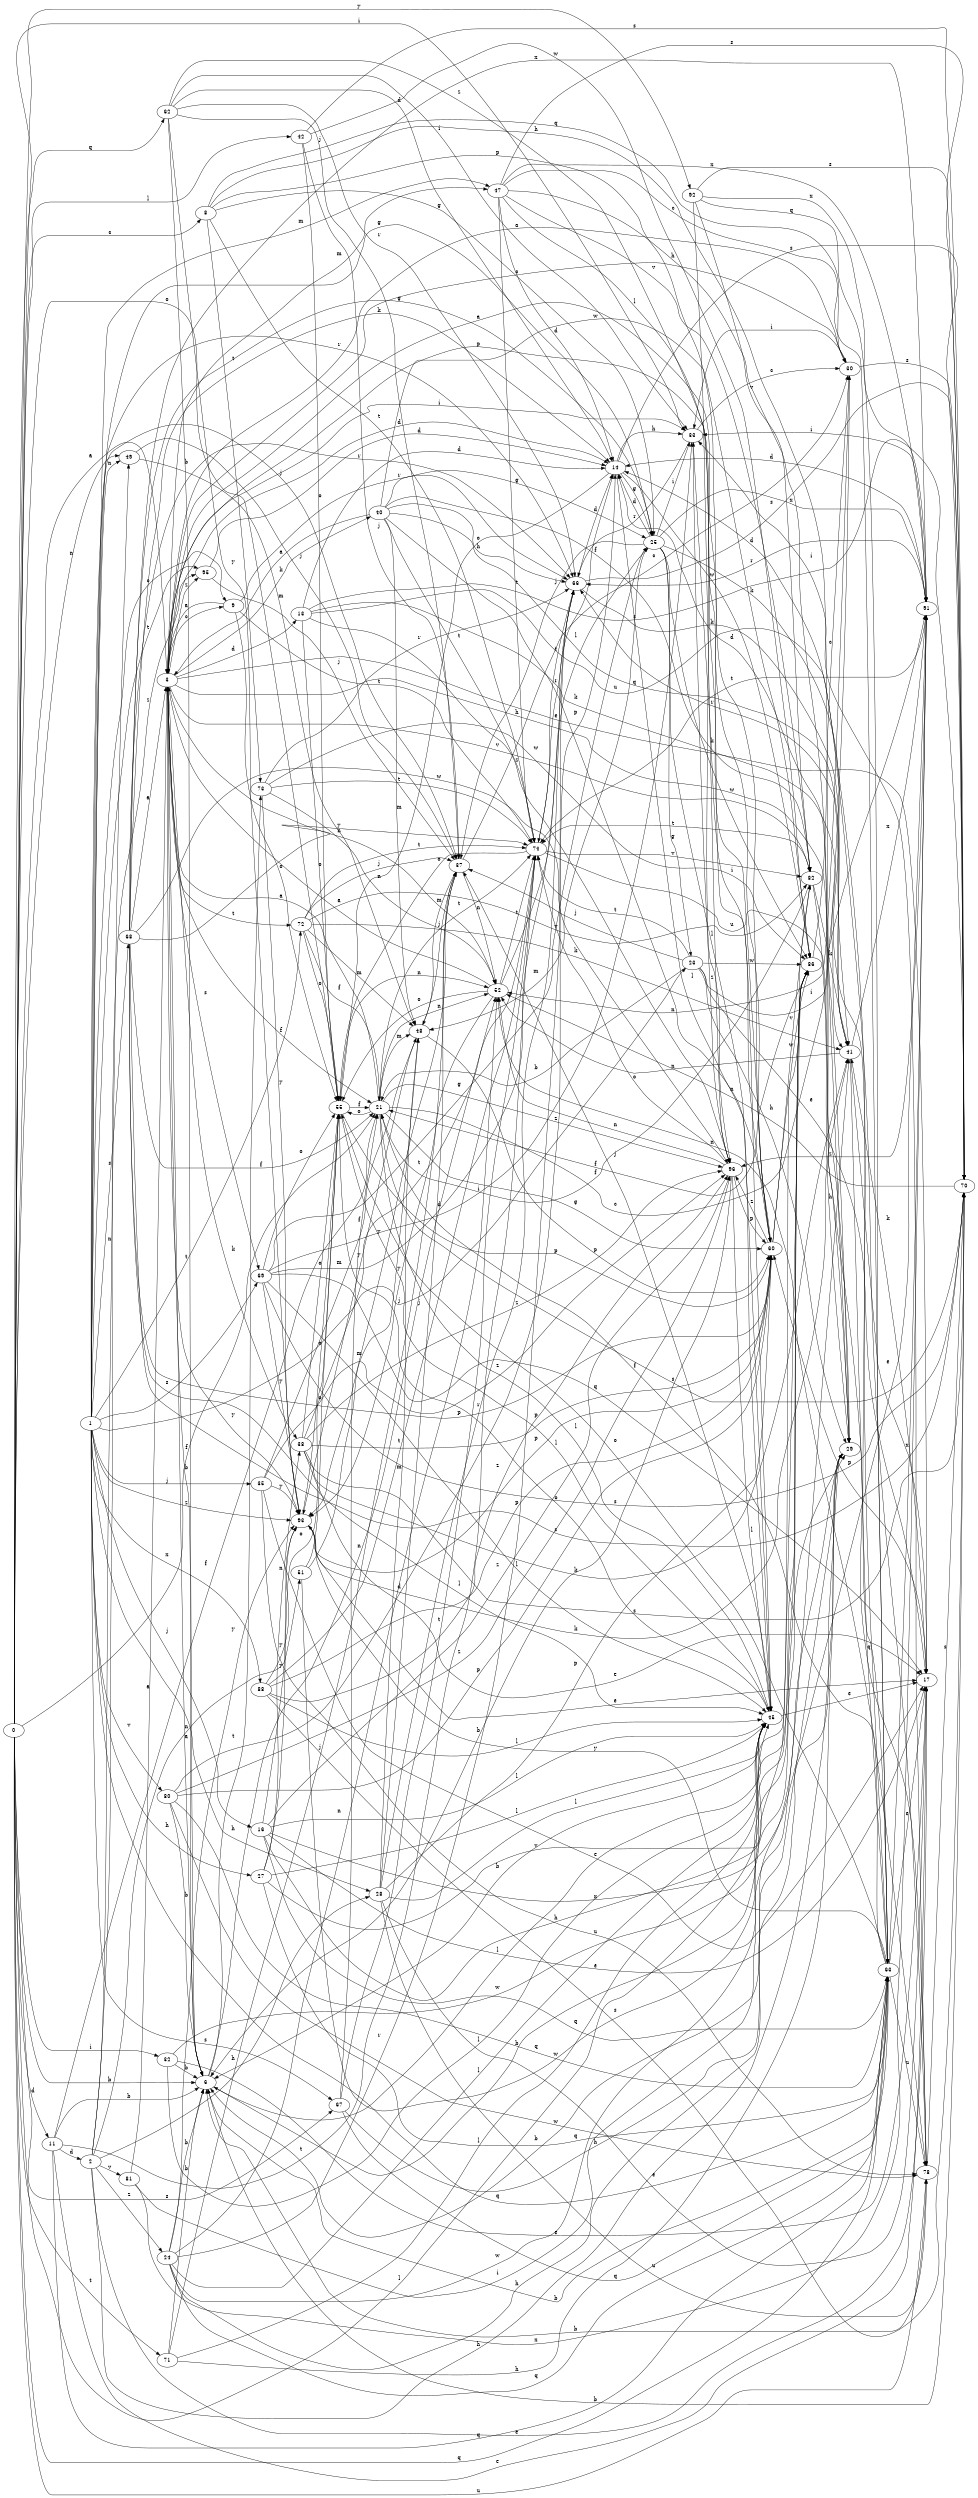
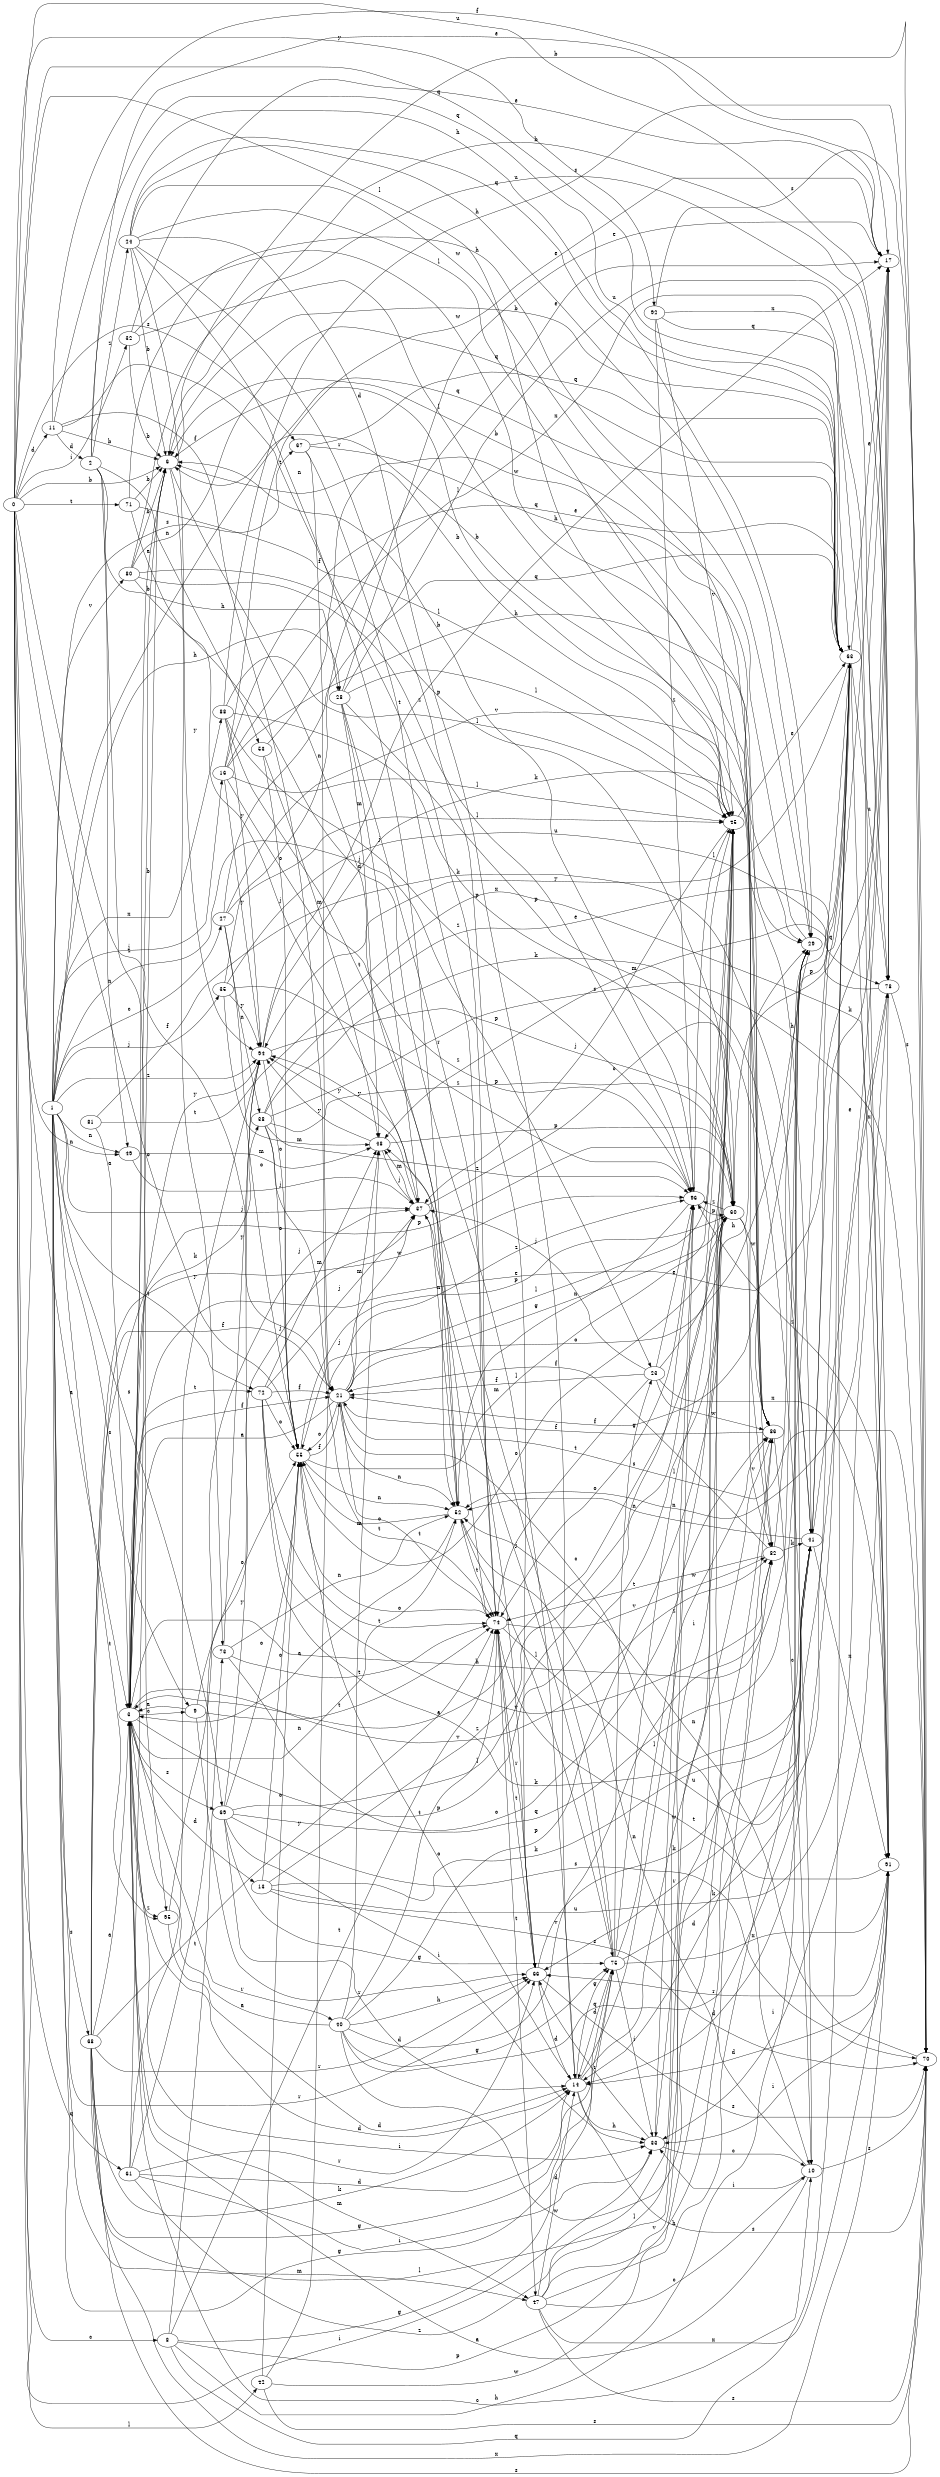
  strict digraph {
    rankdir=LR
    0
    3
    6
    8
    11
    21
    32
    33
    42
    45
    49
    55
-   62
+   62 [label=61]
    63
    67
    71
    78
    92
    9
    47
    69
    72
-   93
+   93 [label=94]
    17
    29
    95
-   10 [label=30]
+   10
    13
    14
    38
    40
    52
    60
    82
    73
-   25
+   25 [label=75]
    74
    2
    70
    96
    48
    86
    66
    37
    n45 [label=91]
    1
    23
    27
    28
    35
    n51 [label=16]
    68
    80
    88
    41
-   51
+   51 [label=53]
    81
    n58 [label=24]
    0 -> 3 [label=a]
    0 -> 6 [label=b]
    0 -> 8 [label=c]
    0 -> 11 [label=d]
    0 -> 21 [label=f]
    0 -> 32 [label=i]
    0 -> 33 [label=i]
    0 -> 42 [label=l]
    0 -> 45 [label=l]
    0 -> 49 [label=n]
    0 -> 55 [label=o]
    0 -> 62 [label=q]
    0 -> 63 [label=q]
    0 -> 67 [label=s]
    0 -> 71 [label=t]
    0 -> 78 [label=u]
    0 -> 92 [label=y]
    3 -> 6 [label=b]
    3 -> 21 [label=f]
    3 -> 33 [label=i]
    3 -> 9 [label=c]
    3 -> 47 [label=m]
    3 -> 69 [label=s]
    3 -> 72 [label=t]
    3 -> 93 [label=y]
    3 -> 17 [label=e]
    3 -> 29 [label=h]
    3 -> 95 [label=z]
    3 -> 10 [label=c]
    3 -> 13 [label=d]
    3 -> 14 [label=d]
    3 -> 38 [label=k]
-   3 -> 40 [label=k]
+   3 -> 40 [label=r]
    3 -> 52 [label=n]
    3 -> 60 [label=p]
    3 -> 82 [label=v]
    6 -> 3 [label=a]
    6 -> 45 [label=l]
    6 -> 52 [label=n]
    6 -> 73 [label=t]
    8 -> 63 [label=q]
    8 -> 29 [label=h]
    8 -> 60 [label=p]
    8 -> 73 [label=t]
    8 -> 25 [label=g]
    8 -> 74 [label=t]
    11 -> 6 [label=b]
    11 -> 21 [label=f]
    11 -> 63 [label=q]
-   11 -> 17 [label=e]
+   11 -> 17 [label=f]
    11 -> 74 [label=t]
    11 -> 2 [label=d]
    21 -> 3 [label=a]
    21 -> 45 [label=l]
    21 -> 55 [label=o]
    21 -> 10 [label=c]
    21 -> 52 [label=n]
    21 -> 60 [label=g]
    21 -> 74 [label=t]
    21 -> 70 [label=s]
    21 -> 96 [label=z]
    21 -> 48 [label=m]
    32 -> 6 [label=b]
    32 -> 45 [label=l]
    32 -> 17 [label=e]
    32 -> 86 [label=w]
    33 -> 10 [label=c]
    33 -> 96 [label=z]
    33 -> 66 [label=r]
    42 -> 55 [label=o]
    42 -> 70 [label=s]
    42 -> 86 [label=w]
    42 -> 37 [label=j]
    45 -> 6 [label=b]
    45 -> 55 [label=o]
-   45 -> 17 [label=e]
+   45 -> 63 [label=e]
    45 -> 37 [label=j]
    49 -> 48 [label=m]
    49 -> 37 [label=j]
    55 -> 21 [label=f]
    55 -> 45 [label=l]
    55 -> 52 [label=n]
    55 -> 60 [label=p]
    62 -> 6 [label=b]
    62 -> 33 [label=i]
    62 -> 93 [label=y]
    62 -> 14 [label=d]
    62 -> 96 [label=z]
    62 -> 66 [label=r]
    62 -> 37 [label=j]
    63 -> 6 [label=b]
    63 -> 21 [label=f]
    63 -> 55 [label=o]
    63 -> 78 [label=u]
    63 -> 93 [label=y]
    63 -> 17 [label=e]
    63 -> 14 [label=d]
    63 -> n45 [label=x]
    67 -> 21 [label=f]
    67 -> 63 [label=q]
    67 -> 29 [label=h]
    67 -> 74 [label=t]
    71 -> 6 [label=b]
    71 -> 45 [label=l]
    71 -> 29 [label=h]
    71 -> 37 [label=j]
    78 -> 6 [label=b]
    78 -> 33 [label=i]
    78 -> 52 [label=n]
    78 -> 70 [label=s]
+   78 -> 48 [label=m]
    92 -> 63 [label=q]
    92 -> 82 [label=v]
    92 -> 70 [label=s]
-   92 -> 96 [label=k]
+   92 -> 96 [label=z]
    92 -> n45 [label=x]
    9 -> 3 [label=a]
    9 -> 55 [label=o]
    9 -> 74 [label=t]
    9 -> 66 [label=r]
    47 -> 45 [label=l]
    47 -> 29 [label=h]
    47 -> 10 [label=c]
    47 -> 14 [label=d]
    47 -> 82 [label=v]
-   47 -> 74 [label=t]
+   74 -> 47 [label=t]
    47 -> 70 [label=s]
    47 -> n45 [label=x]
    69 -> 33 [label=i]
    69 -> 45 [label=l]
    69 -> 55 [label=o]
-   69 -> 17 [label=q]
+   69 -> 63 [label=q]
    69 -> 93 [label=y]
    69 -> 14 [label=d]
    69 -> 25 [label=g]
    69 -> 70 [label=s]
    72 -> 21 [label=f]
    72 -> 55 [label=o]
    72 -> 82 [label=v]
    72 -> 74 [label=t]
    72 -> 48 [label=m]
    72 -> 37 [label=j]
    72 -> 41 [label=k]
    93 -> 55 [label=o]
    93 -> 17 [label=e]
    93 -> 60 [label=p]
    93 -> 41 [label=k]
    17 -> 60 [label=p]
    17 -> 41 [label=k]
    29 -> 6 [label=b]
    29 -> 14 [label=d]
    95 -> 14 [label=d]
    95 -> 37 [label=j]
    10 -> 3 [label=a]
    10 -> 33 [label=i]
    10 -> 52 [label=n]
    10 -> 70 [label=s]
    13 -> 55 [label=o]
    13 -> 78 [label=u]
    13 -> 70 [label=s]
    13 -> 96 [label=z]
    13 -> 41 [label=k]
    14 -> 33 [label=h]
    14 -> 45 [label=l]
    14 -> 55 [label=o]
    14 -> 25 [label=g]
    14 -> 70 [label=s]
    14 -> 86 [label=w]
    38 -> 55 [label=o]
    38 -> 17 [label=e]
    38 -> 60 [label=p]
    38 -> 74 [label=t]
    38 -> 70 [label=s]
    38 -> 96 [label=z]
    38 -> 41 [label=k]
    40 -> 3 [label=a]
    40 -> 63 [label=q]
    40 -> 60 [label=p]
-   40 -> 82 [label=f]
+   40 -> 82 [label=v]
    40 -> 25 [label=g]
    40 -> 74 [label=t]
    40 -> 48 [label=m]
    40 -> 86 [label=w]
    40 -> 66 [label=h]
    52 -> 3 [label=a]
    52 -> 55 [label=o]
    52 -> 93 [label=y]
    52 -> 25 [label=l]
    52 -> 74 [label=t]
    60 -> 3 [label=a]
    60 -> 33 [label=i]
    60 -> 82 [label=v]
    60 -> 96 [label=z]
    60 -> 86 [label=w]
    82 -> 21 [label=f]
    82 -> 29 [label=h]
    82 -> 74 [label=t]
    82 -> 41 [label=k]
    73 -> 93 [label=y]
    73 -> 52 [label=n]
    73 -> 74 [label=t]
-   73 -> 86 [label=w]
-   73 -> 66 [label=r]
+   73 -> 86 [label=o]
    25 -> 33 [label=i]
    25 -> 45 [label=l]
    25 -> 14 [label=d]
    25 -> 48 [label=m]
    25 -> 86 [label=w]
    25 -> 37 [label=j]
    25 -> n45 [label=x]
    25 -> 23 [label=g]
    25 -> 41 [label=k]
    74 -> 55 [label=o]
    74 -> 78 [label=u]
    74 -> 82 [label=v]
    74 -> 66 [label=r]
    2 -> 49 [label=n]
    2 -> 17 [label=e]
    2 -> 29 [label=h]
    2 -> 95 [label=z]
    2 -> 28 [label=h]
    2 -> 51 [label=n]
-   2 -> 81 [label=v]
    2 -> n58 [label=z]
    70 -> 6 [label=b]
    70 -> 52 [label=n]
    96 -> 6 [label=b]
    96 -> 45 [label=l]
    96 -> 52 [label=n]
    96 -> 60 [label=p]
    96 -> 74 [label=o]
    48 -> 93 [label=y]
    48 -> 60 [label=p]
    48 -> 37 [label=j]
    86 -> 6 [label=b]
    86 -> 21 [label=f]
    86 -> 10 [label=c]
    66 -> 14 [label=d]
    66 -> 74 [label=t]
    66 -> 70 [label=s]
    66 -> 41 [label=k]
    37 -> 93 [label=y]
    37 -> 10 [label=c]
    37 -> 52 [label=n]
    37 -> 48 [label=m]
    n45 -> 33 [label=i]
    n45 -> 14 [label=d]
    n45 -> 74 [label=t]
    n45 -> 96 [label=z]
    n45 -> 66 [label=r]
    1 -> 49 [label=n]
    1 -> 63 [label=q]
    1 -> 67 [label=s]
    1 -> 9 [label=c]
    1 -> 47 [label=m]
    1 -> 69 [label=s]
    1 -> 72 [label=t]
    1 -> 93 [label=z]
    1 -> 95 [label=t]
    1 -> 25 [label=g]
    1 -> 66 [label=r]
    1 -> 37 [label=j]
    1 -> 23 [label=j]
-   1 -> 27 [label=h]
+   1 -> 27 [label=c]
    1 -> 28 [label=h]
    1 -> 35 [label=j]
    1 -> n51 [label=j]
    1 -> 68 [label=s]
    1 -> 80 [label=v]
    1 -> 88 [label=x]
-   23 -> 21 [label=b]
-   23 -> 17 [label=e]
+   23 -> 21 [label=f]
+   23 -> 96 [label=e]
    23 -> 29 [label=h]
    23 -> 74 [label=t]
    23 -> 86 [label=w]
    23 -> 37 [label=j]
-   23 -> n45 [label=i]
+   23 -> n45 [label=x]
    27 -> 45 [label=l]
    27 -> 55 [label=o]
    27 -> 63 [label=q]
    27 -> 38 [label=n]
    27 -> 82 [label=v]
    28 -> 45 [label=l]
    28 -> 78 [label=u]
    28 -> 17 [label=e]
    28 -> 60 [label=p]
    28 -> 48 [label=m]
    28 -> 66 [label=r]
    28 -> 37 [label=j]
    35 -> 78 [label=u]
    35 -> 93 [label=y]
    35 -> 17 [label=e]
    35 -> 96 [label=z]
    35 -> 48 [label=m]
    n51 -> 45 [label=l]
    n51 -> 63 [label=q]
    n51 -> 93 [label=y]
    n51 -> 17 [label=e]
    n51 -> 29 [label=h]
    n51 -> 96 [label=z]
    n51 -> n45 [label=x]
    68 -> 3 [label=a]
    68 -> 21 [label=f]
    68 -> 45 [label=l]
    68 -> 14 [label=k]
    68 -> 60 [label=p]
    68 -> 25 [label=g]
    68 -> 74 [label=y]
    68 -> 70 [label=s]
    68 -> 96 [label=w]
    68 -> 66 [label=r]
    68 -> n45 [label=x]
    80 -> 6 [label=b]
    80 -> 63 [label=q]
-   80 -> 78 [label=w]
+   80 -> 78 [label=u]
    80 -> 14 [label=d]
    80 -> 60 [label=p]
    80 -> 96 [label=z]
    88 -> 45 [label=l]
    88 -> 93 [label=y]
    88 -> 60 [label=p]
    88 -> 74 [label=t]
    88 -> 70 [label=s]
    88 -> 96 [label=z]
    41 -> 63 [label=q]
    41 -> 17 [label=e]
    41 -> 52 [label=n]
    41 -> 66 [label=r]
    41 -> n45 [label=x]
    51 -> 55 [label=o]
    51 -> 48 [label=m]
    51 -> 86 [label=w]
    81 -> 3 [label=a]
    81 -> n45 [label=x]
-   81 -> 41 [label=i]
+   81 -> 41 [label=k]
    n58 -> 6 [label=b]
    n58 -> 45 [label=l]
    n58 -> 63 [label=q]
    n58 -> 93 [label=y]
    n58 -> 29 [label=h]
-   13 -> 14 [label=d]
+   n58 -> 14 [label=d]
    n58 -> 52 [label=n]
    n58 -> 86 [label=w]
    n58 -> 66 [label=r]
  }
